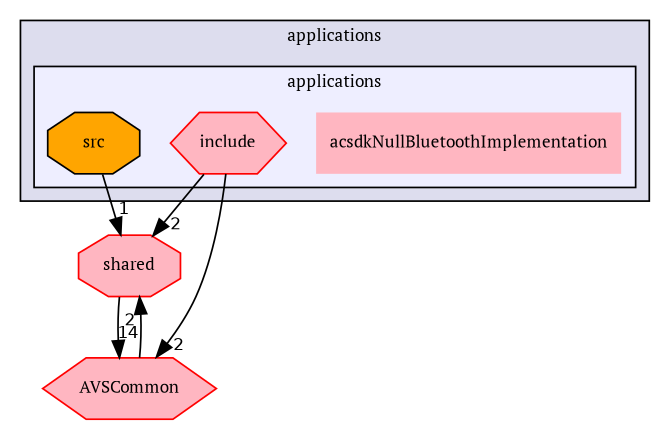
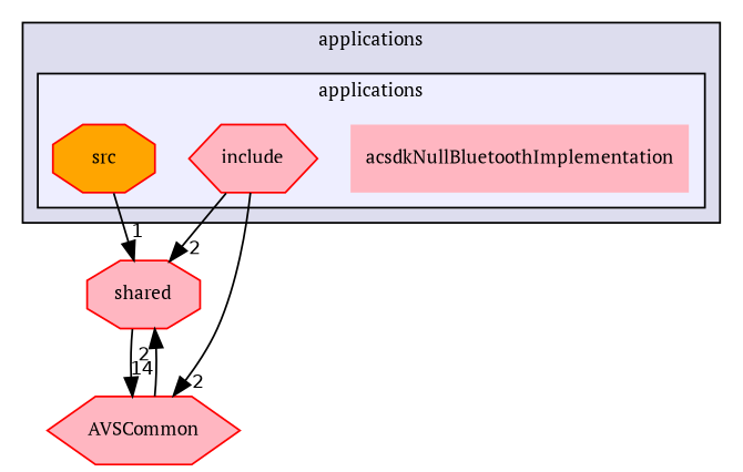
  digraph {
    compound=true
    fontname="PT Serif"
    node [fillcolor=lightpink fontname="PT Serif" fontsize=10 shape=hexagon style=filled color=red]
    edge [fontname="PT Serif" headlabel=2 labeldistance=1.5 labelfontname=Helvetica labelfontsize=10]
    n1 [label=acsdkNullBluetoothImplementation shape=plaintext color=""]
    n2 [label=include]
-   n3 [color=black fillcolor=orange label=src shape=octagon]
+   n3 [fillcolor=orange label=src shape=octagon]
    n4 [label=shared shape=octagon]
    n5 [label=AVSCommon]
    subgraph cluster_1 {
      bgcolor="#ddddee"
      fontsize=10
      label=applications
      pencolor=black
      subgraph cluster_2 {
        bgcolor="#eeeeff"
        fontsize=10
        label=applications
        pencolor=black
        n1
        n2
        n3
      }
    }
    n2 -> n4
    n2 -> n5
    n3 -> n4 [headlabel=1]
    n4 -> n5 [headlabel=14]
    n5 -> n4
  }
